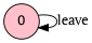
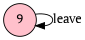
  digraph {
    rankdir=TB
    fontname="PT Serif"
-   0 [fillcolor=pink shape=circle style=filled fontname="PT Serif"]
+   0 [fillcolor=pink shape=circle style=filled fontname="PT Serif" label=9]
    0 -> 0 [label=leave fontname="PT Serif"]
  }
